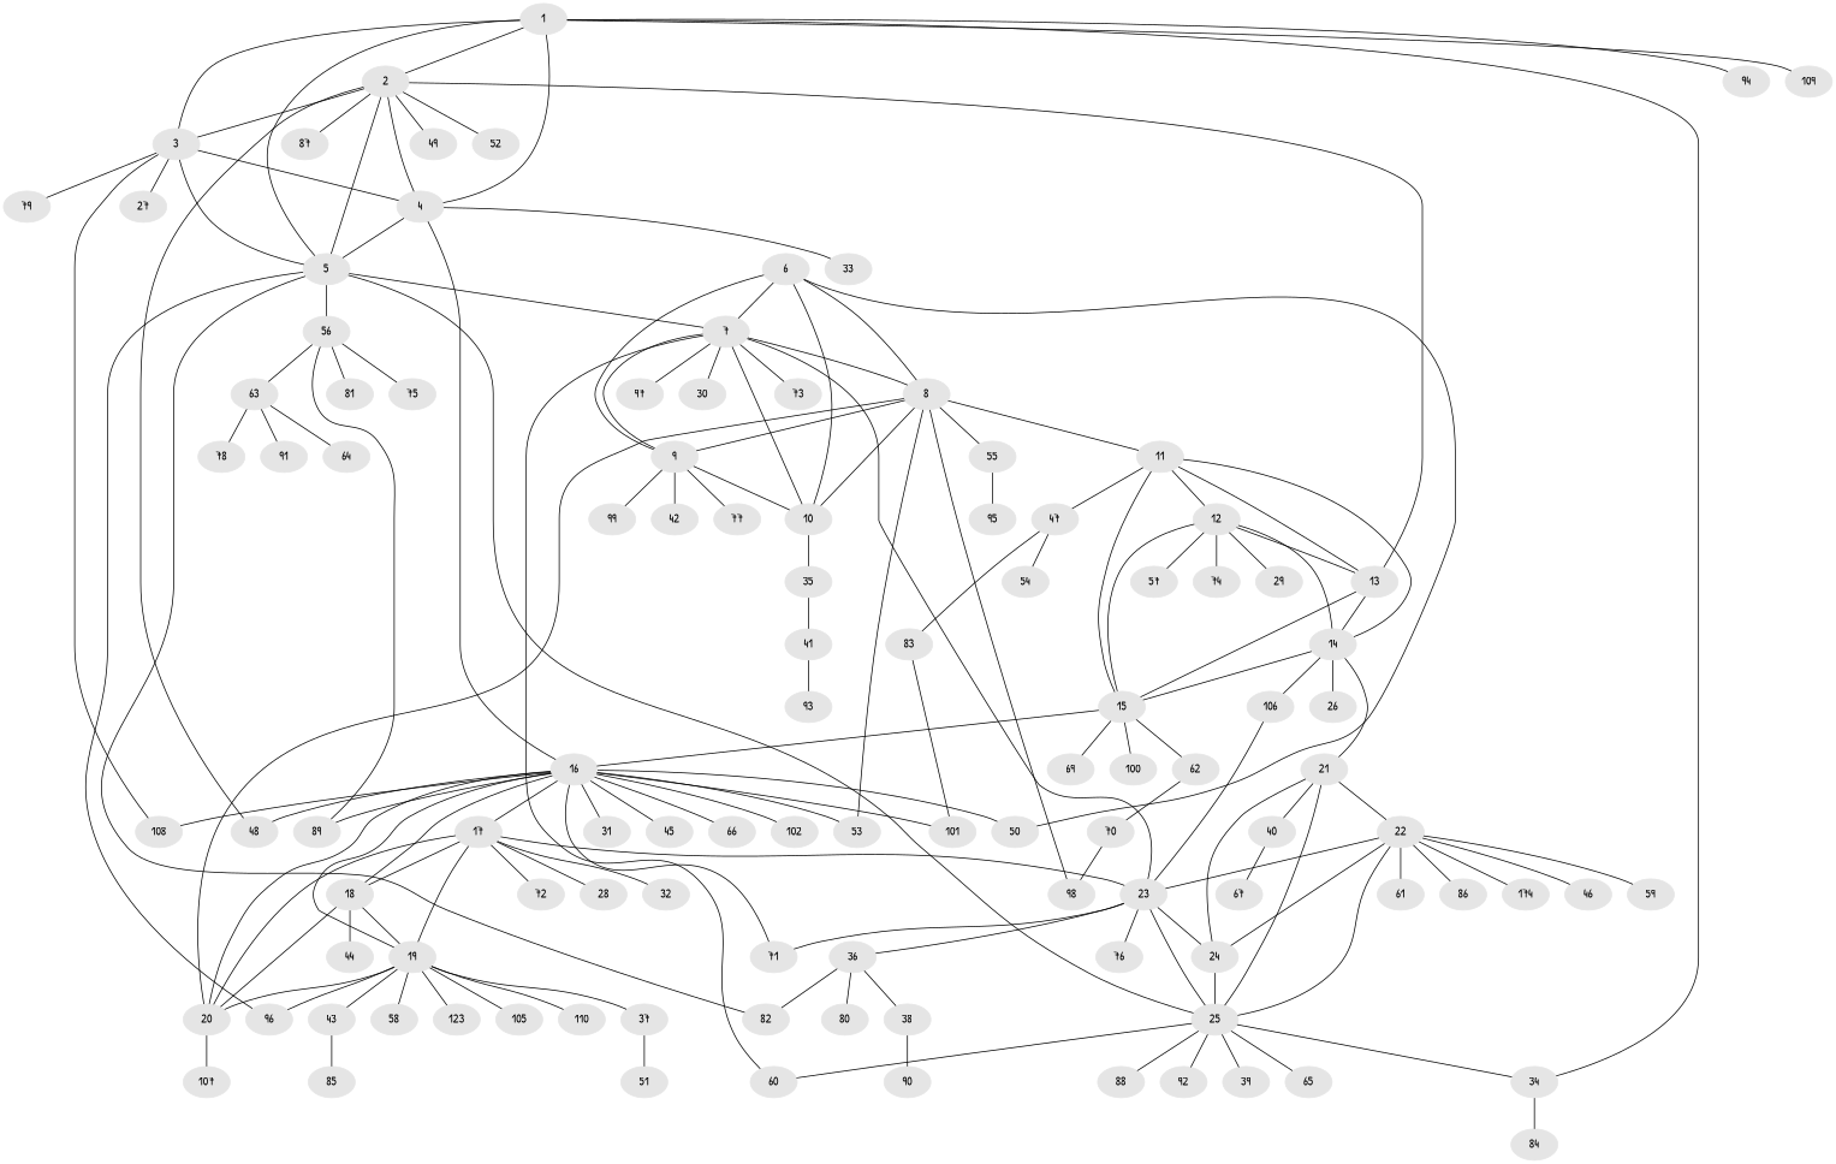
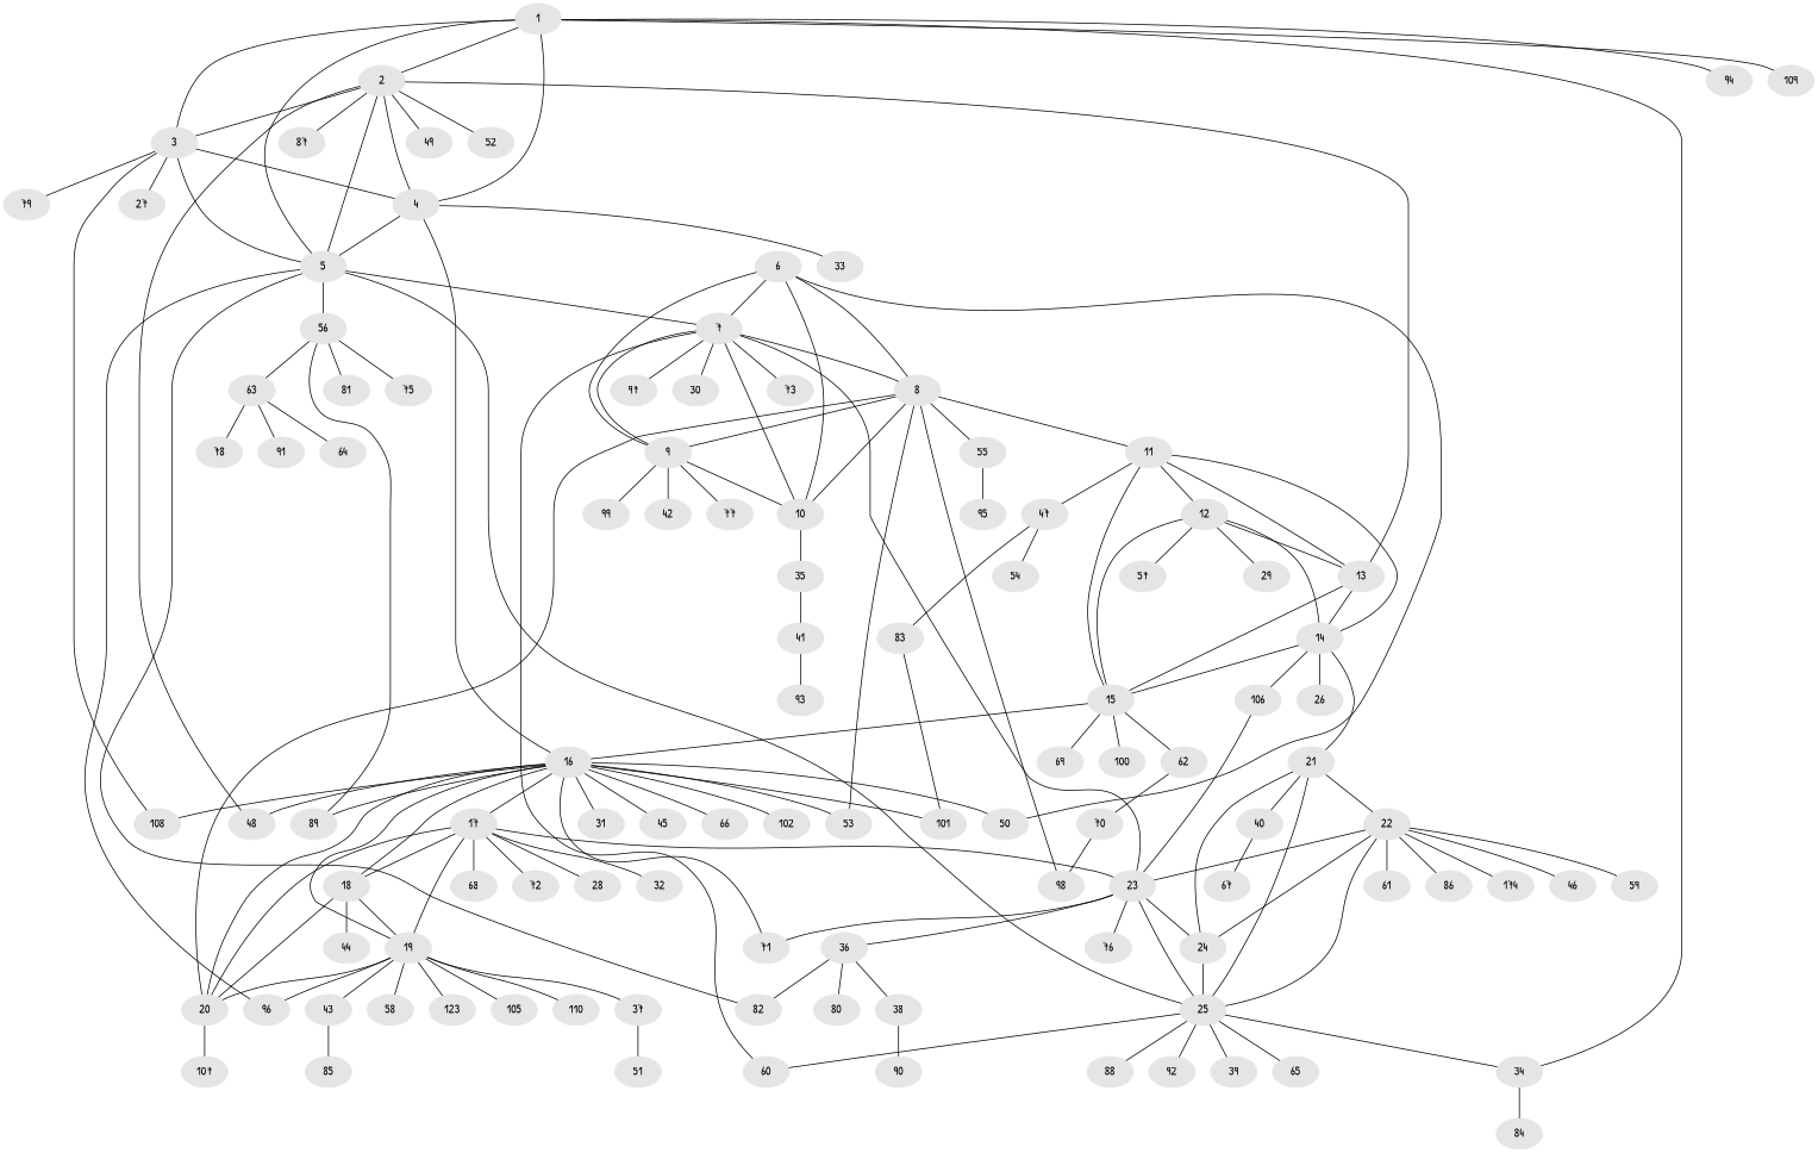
  graph {
    fontname="Patrick Hand"
    node [color=gray90 fontname="Patrick Hand" style=filled]
    edge [fontname="Patrick Hand"]
    1
    2
    3
    4
    5
    34
    94
    109
    13
    48
    49
    52
    87
    27
    79
    108
    16
    33
    7
    25
    56
    82
    96
    84
    14
    15
    50
    20
    53
    17
    18
    19
    31
    45
    66
    71
    89
    101
    102
    8
    9
    10
    23
    30
    60
    73
    97
    39
    65
    88
    92
    63
    75
    81
    6
    11
    55
    98
    42
    77
    99
    35
    24
    36
    76
    12
    47
    107
    95
    41
    29
    57
-   74
    21
    26
    106
    62
    69
    100
    54
    83
    22
    40
    70
    28
    32
+   68
    72
    44
    37
    43
    58
    n93 [label=123]
    105
    110
    51
    85
    46
    59
    61
    86
    n102 [label=174]
    67
    38
    80
    93
    90
    64
    78
    91
    1 -- 2
    1 -- 3
    1 -- 4
    1 -- 5
    1 -- 34
    1 -- 94
    1 -- 109
    2 -- 3
    2 -- 4
    2 -- 5
    2 -- 13
    2 -- 48
    2 -- 49
    2 -- 52
    2 -- 87
    3 -- 4
    3 -- 5
    3 -- 27
    3 -- 79
    3 -- 108
    4 -- 5
    4 -- 16
    4 -- 33
    5 -- 7
    5 -- 25
    5 -- 56
    5 -- 82
    5 -- 96
    34 -- 84
    13 -- 14
    13 -- 15
    16 -- 48
    16 -- 108
    16 -- 50
    16 -- 20
    16 -- 53
    16 -- 17
    16 -- 18
    16 -- 19
    16 -- 31
    16 -- 45
    16 -- 66
    16 -- 71
    16 -- 89
    16 -- 101
    16 -- 102
    7 -- 8
    7 -- 9
    7 -- 10
    7 -- 23
    7 -- 30
    7 -- 60
    7 -- 73
    7 -- 97
    25 -- 34
    25 -- 60
    25 -- 39
    25 -- 65
    25 -- 88
    25 -- 92
    56 -- 89
    56 -- 63
    56 -- 75
    56 -- 81
    14 -- 15
    14 -- 21
    14 -- 26
    14 -- 106
    15 -- 16
    15 -- 62
    15 -- 69
    15 -- 100
    20 -- 107
    17 -- 20
    17 -- 18
    17 -- 19
    17 -- 23
    17 -- 28
    17 -- 32
+   17 -- 68
    17 -- 72
    18 -- 20
    18 -- 19
    18 -- 44
    19 -- 96
    19 -- 20
    19 -- 37
    19 -- 43
    19 -- 58
    19 -- n93
    19 -- 105
    19 -- 110
    8 -- 20
    8 -- 53
    8 -- 9
    8 -- 10
    8 -- 11
    8 -- 55
    8 -- 98
    9 -- 10
    9 -- 42
    9 -- 77
    9 -- 99
    10 -- 35
    23 -- 25
    23 -- 71
    23 -- 24
    23 -- 36
    23 -- 76
    63 -- 64
    63 -- 78
    63 -- 91
    6 -- 7
    6 -- 50
    6 -- 8
    6 -- 9
    6 -- 10
    11 -- 13
    11 -- 14
    11 -- 15
    11 -- 12
    11 -- 47
    55 -- 95
    35 -- 41
    24 -- 25
    36 -- 82
    36 -- 38
    36 -- 80
    12 -- 13
    12 -- 14
    12 -- 15
    12 -- 29
    12 -- 57
-   12 -- 74
    47 -- 54
    47 -- 83
    41 -- 93
    21 -- 25
    21 -- 24
    21 -- 22
    21 -- 40
    106 -- 23
    62 -- 70
    83 -- 101
    22 -- 25
    22 -- 23
    22 -- 24
    22 -- 46
    22 -- 59
    22 -- 61
    22 -- 86
    22 -- n102
    40 -- 67
    70 -- 98
    37 -- 51
    43 -- 85
    38 -- 90
  }
